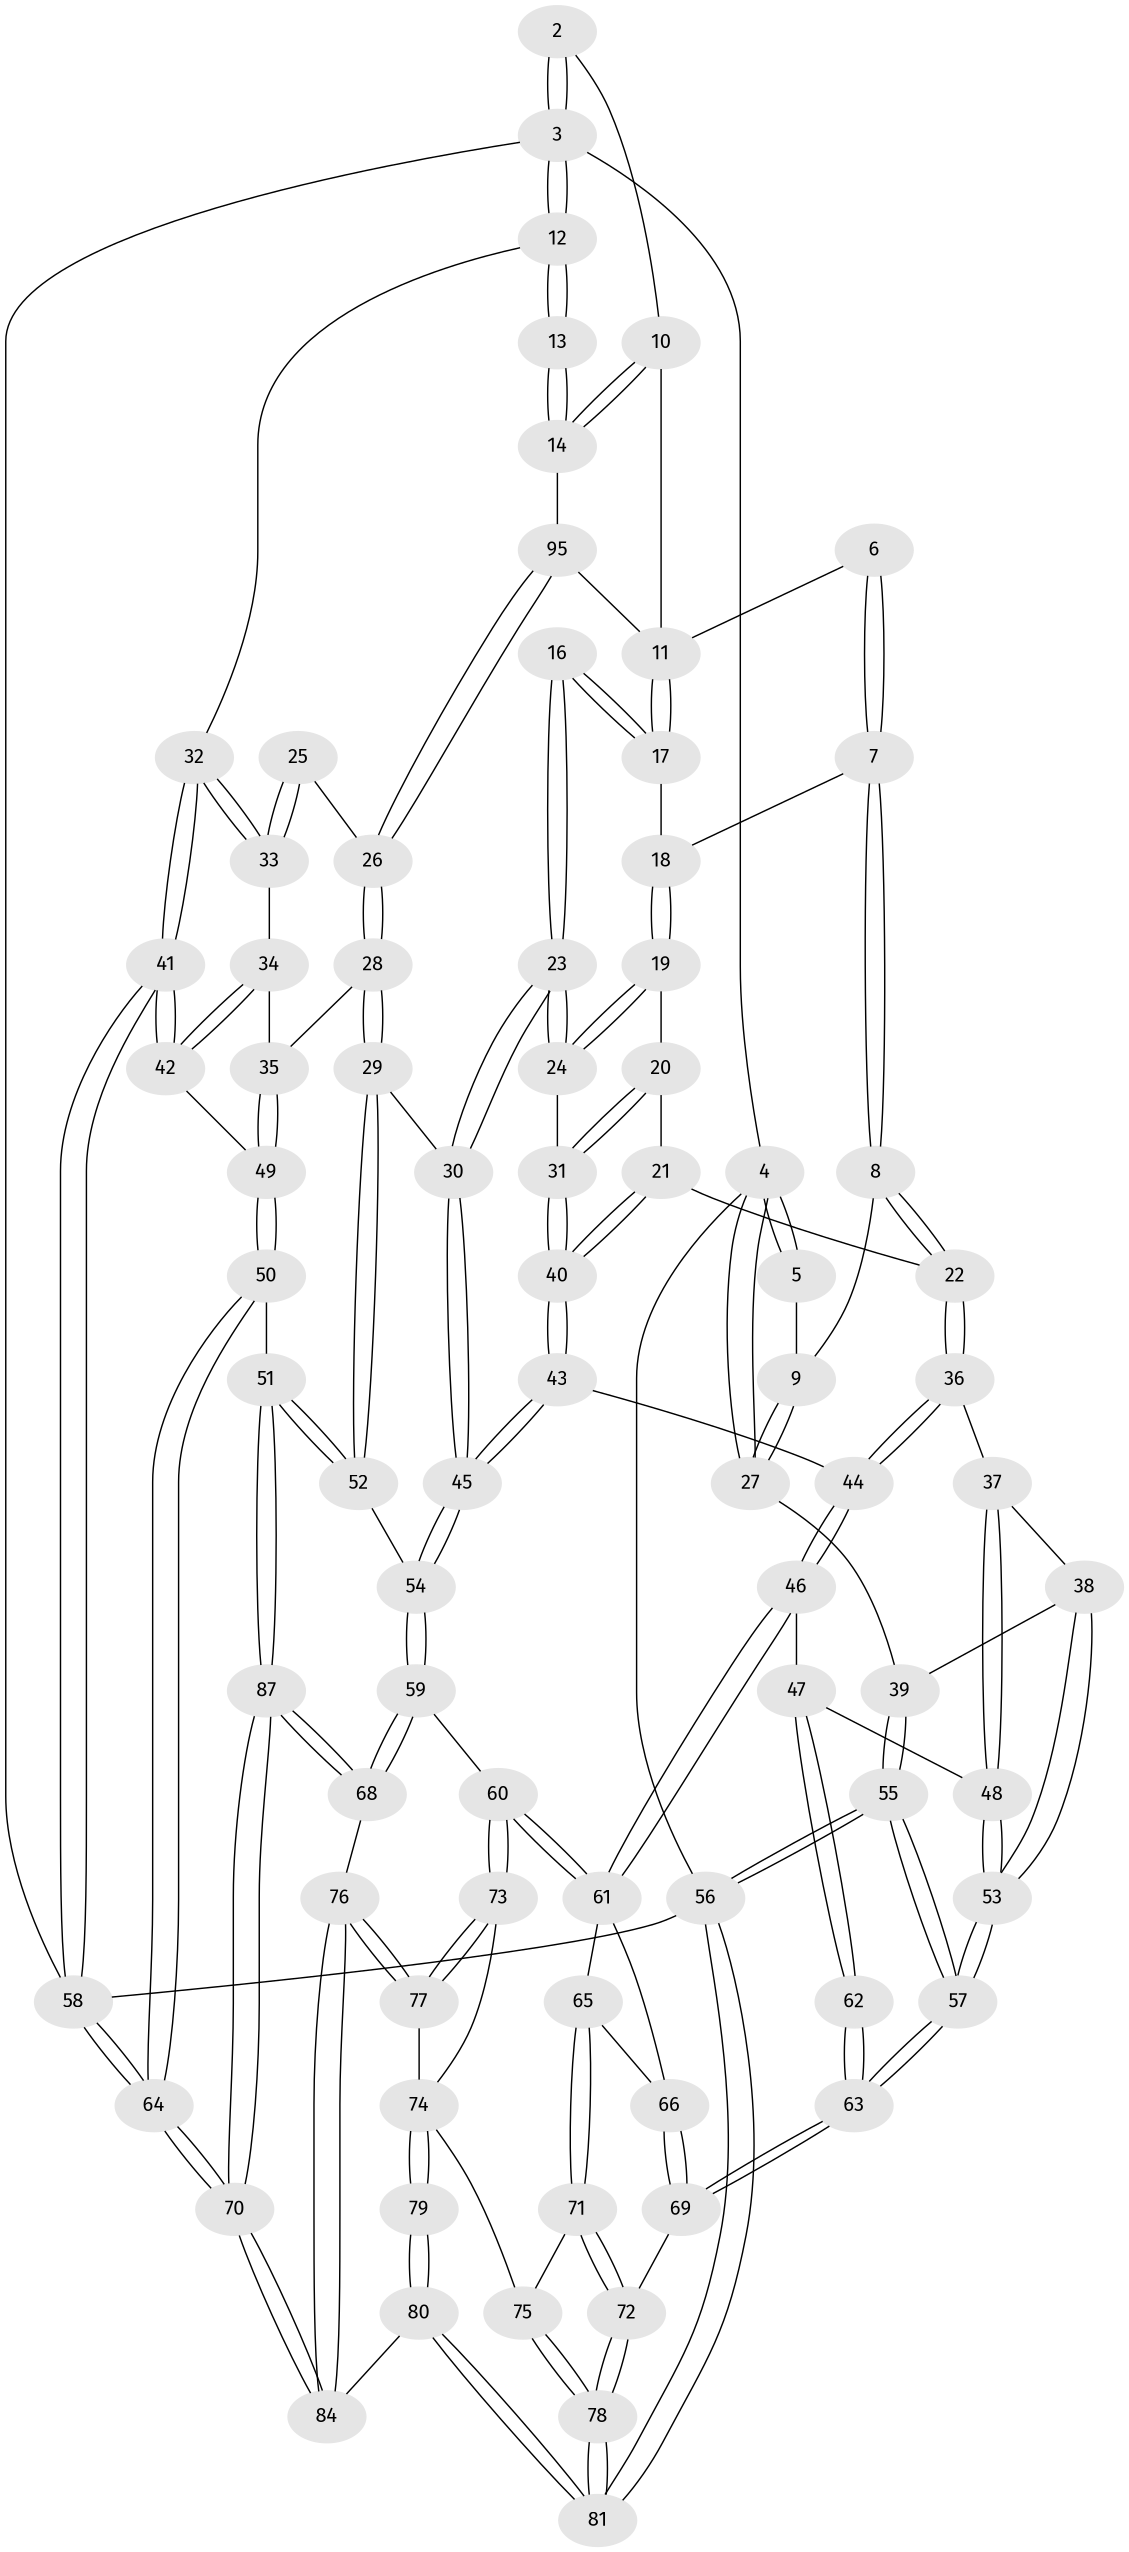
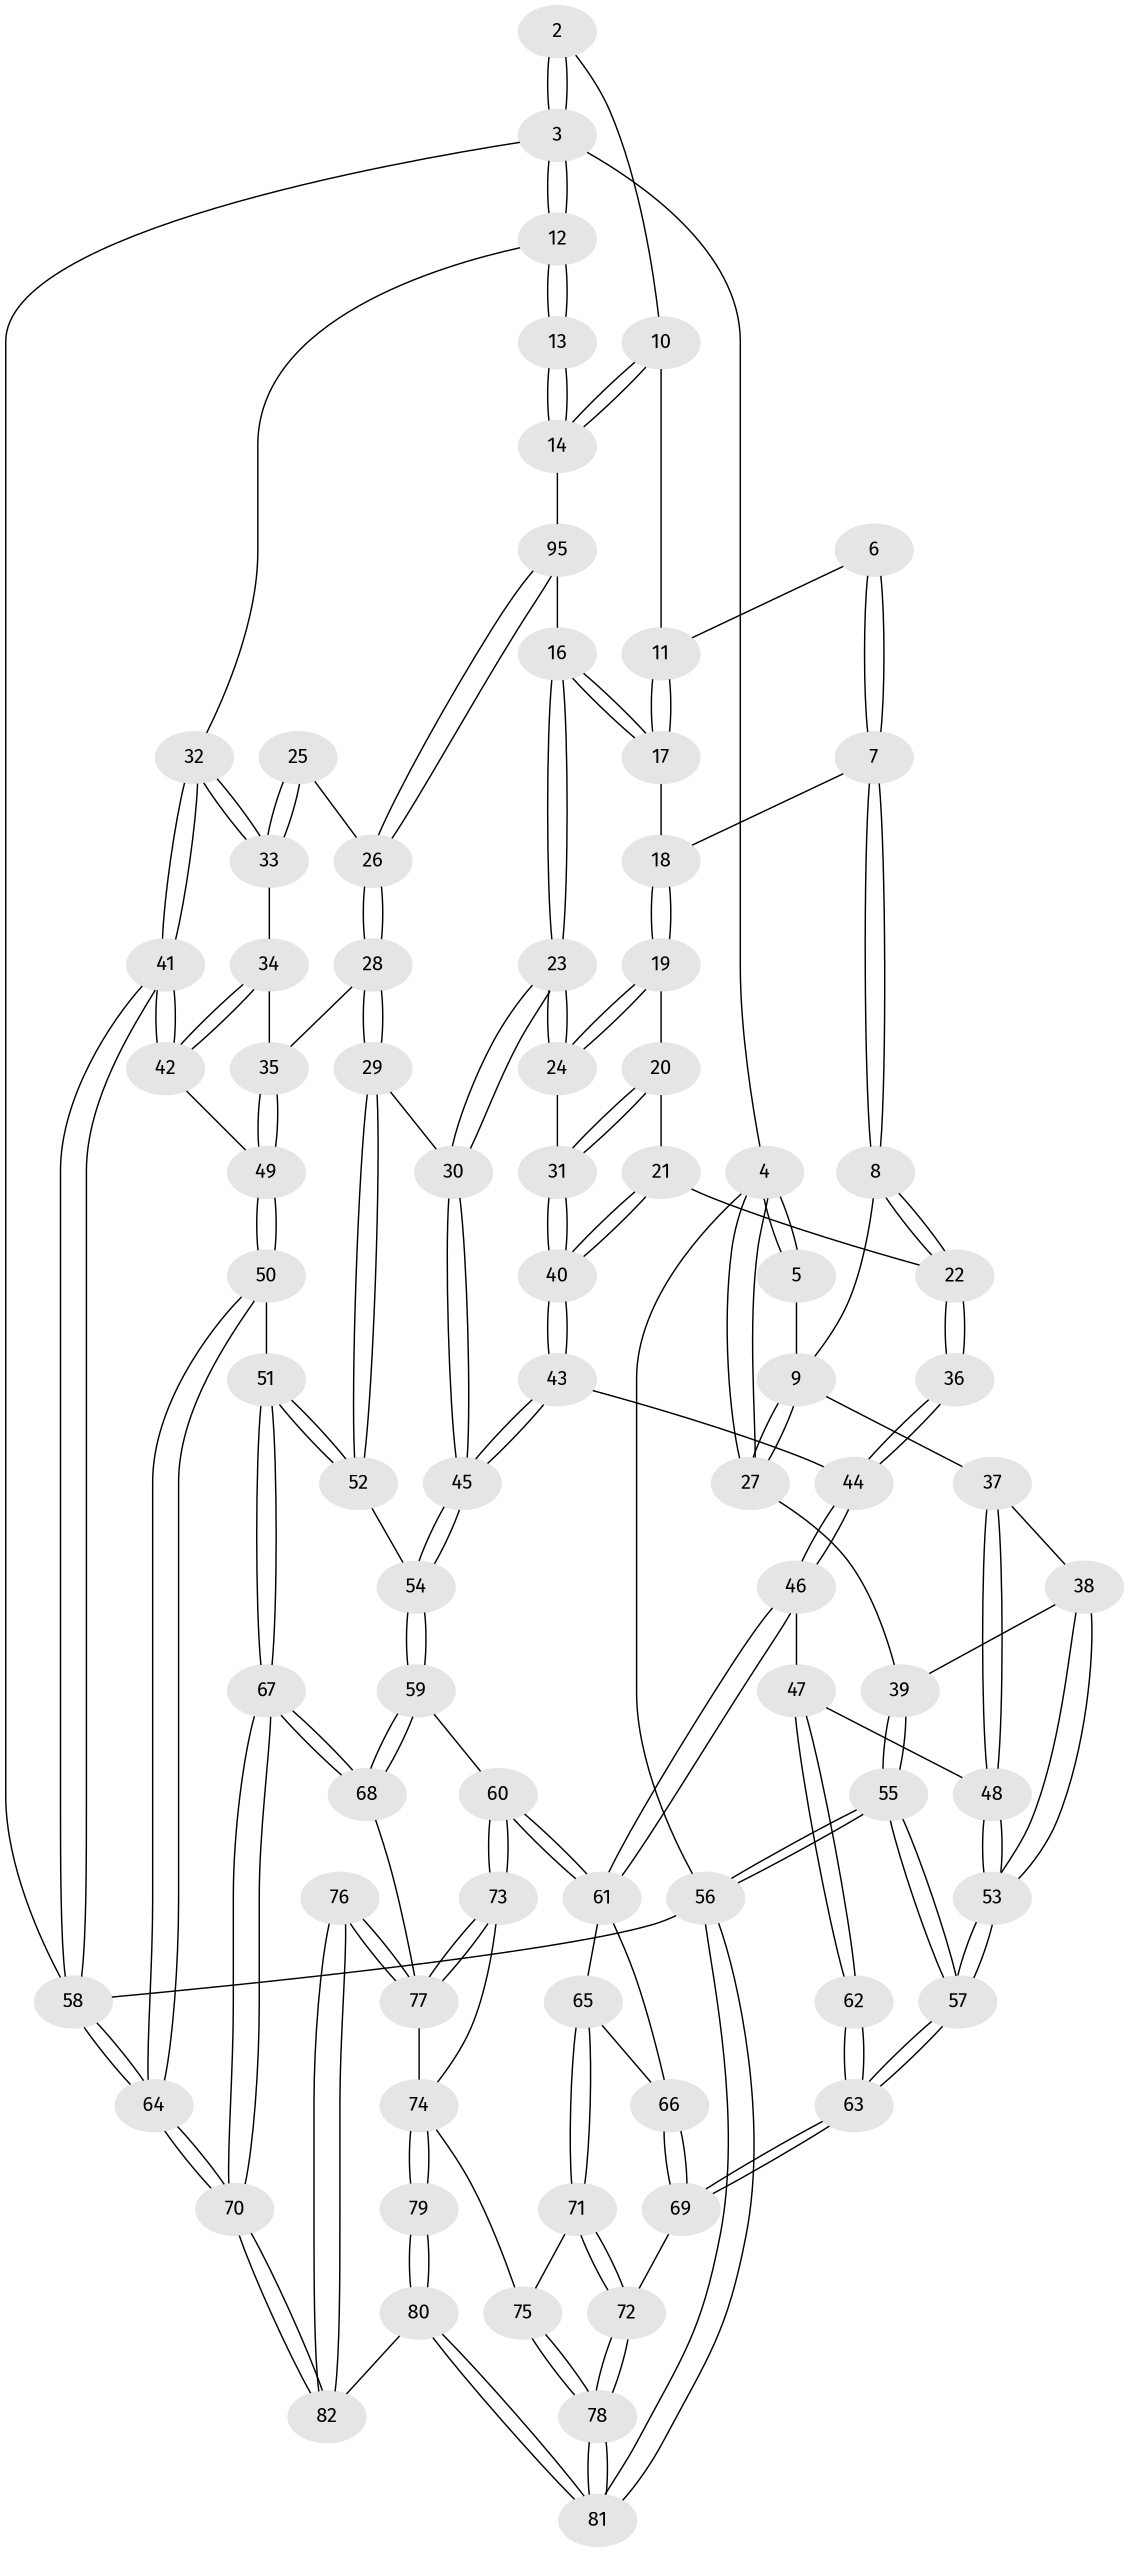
  graph {
    fontname="Fira Sans"
    node [color=gray90 fontname="Fira Sans" style=filled]
    edge [fontname="Fira Sans"]
    2
    3
    10
    6
    7
    11
    4
    12
    58
    14
    5
    27
    56
    13
    32
    64
    9
    39
    81
    8
    18
    17
    22
    19
    36
    n26 [label=95]
    33
    41
    25
    26
    16
    23
    28
    24
    30
    20
    21
    31
    40
    43
    37
    44
    45
    34
    29
    35
    55
    52
    49
    54
    42
    50
    38
    48
    46
    53
    57
    47
    61
    59
    62
    65
    66
    63
    51
-   67 [label=87]
+   67
    70
    68
    60
    69
    73
    76
    74
    77
    71
    72
-   82 [label=84]
+   82
    75
    78
    79
    80
    2 -- 3
    2 -- 3
    2 -- 10
    3 -- 4
    3 -- 12
    3 -- 12
    3 -- 58
    10 -- 11
    10 -- 14
    10 -- 14
    6 -- 7
    6 -- 7
    6 -- 11
    7 -- 8
    7 -- 8
    7 -- 18
    11 -- 17
    11 -- 17
    4 -- 5
    4 -- 5
    4 -- 27
    4 -- 27
    4 -- 56
    12 -- 13
    12 -- 13
    12 -- 32
    58 -- 64
    58 -- 64
    14 -- n26
    5 -- 9
    27 -- 39
    56 -- 58
    56 -- 81
    56 -- 81
    13 -- 14
    13 -- 14
    32 -- 33
    32 -- 33
    32 -- 41
    32 -- 41
    64 -- 70
    64 -- 70
    9 -- 27
    9 -- 27
    39 -- 55
    39 -- 55
    8 -- 9
    8 -- 22
    8 -- 22
    18 -- 19
    18 -- 19
    17 -- 18
    22 -- 36
    22 -- 36
    19 -- 24
    19 -- 24
    19 -- 20
-   36 -- 37
+   9 -- 37
    36 -- 44
    36 -- 44
    n26 -- 26
    n26 -- 26
-   n26 -- 11
+   n26 -- 16
    33 -- 34
    41 -- 58
    41 -- 58
    41 -- 42
    41 -- 42
    25 -- 33
    25 -- 33
    25 -- 26
    26 -- 28
    26 -- 28
    16 -- 17
    16 -- 17
    16 -- 23
    16 -- 23
    23 -- 24
    23 -- 24
    23 -- 30
    23 -- 30
    28 -- 29
    28 -- 29
    28 -- 35
    24 -- 31
    30 -- 45
    30 -- 45
    20 -- 21
    20 -- 31
    20 -- 31
    21 -- 22
    21 -- 40
    21 -- 40
    31 -- 40
    31 -- 40
    40 -- 43
    40 -- 43
    43 -- 44
    43 -- 45
    43 -- 45
    37 -- 38
    37 -- 48
    37 -- 48
    44 -- 46
    44 -- 46
    45 -- 54
    45 -- 54
    34 -- 35
    34 -- 42
    34 -- 42
    29 -- 30
    29 -- 52
    29 -- 52
    35 -- 49
    35 -- 49
    55 -- 56
    55 -- 56
    55 -- 57
    55 -- 57
    52 -- 54
    49 -- 50
    49 -- 50
    54 -- 59
    54 -- 59
    42 -- 49
    50 -- 64
    50 -- 64
    50 -- 51
    38 -- 39
    38 -- 53
    38 -- 53
    48 -- 53
    48 -- 53
    46 -- 47
    46 -- 61
    46 -- 61
    53 -- 57
    53 -- 57
    57 -- 63
    57 -- 63
    47 -- 48
    47 -- 62
    47 -- 62
    61 -- 65
    61 -- 66
    59 -- 68
    59 -- 68
    59 -- 60
    62 -- 63
    62 -- 63
    65 -- 66
    65 -- 71
    65 -- 71
    66 -- 69
    66 -- 69
    63 -- 69
    63 -- 69
    51 -- 52
    51 -- 52
    51 -- 67
    51 -- 67
    67 -- 70
    67 -- 70
    67 -- 68
    67 -- 68
    70 -- 82
    70 -- 82
-   68 -- 76
+   68 -- 77
    60 -- 61
    60 -- 61
    60 -- 73
    60 -- 73
    69 -- 72
    73 -- 74
    73 -- 77
    73 -- 77
    76 -- 77
    76 -- 77
    76 -- 82
    76 -- 82
    74 -- 75
    74 -- 79
    74 -- 79
    77 -- 74
    71 -- 72
    71 -- 72
    71 -- 75
    72 -- 78
    72 -- 78
    75 -- 78
    75 -- 78
    78 -- 81
    78 -- 81
    79 -- 80
    79 -- 80
    80 -- 81
    80 -- 81
    80 -- 82
  }
